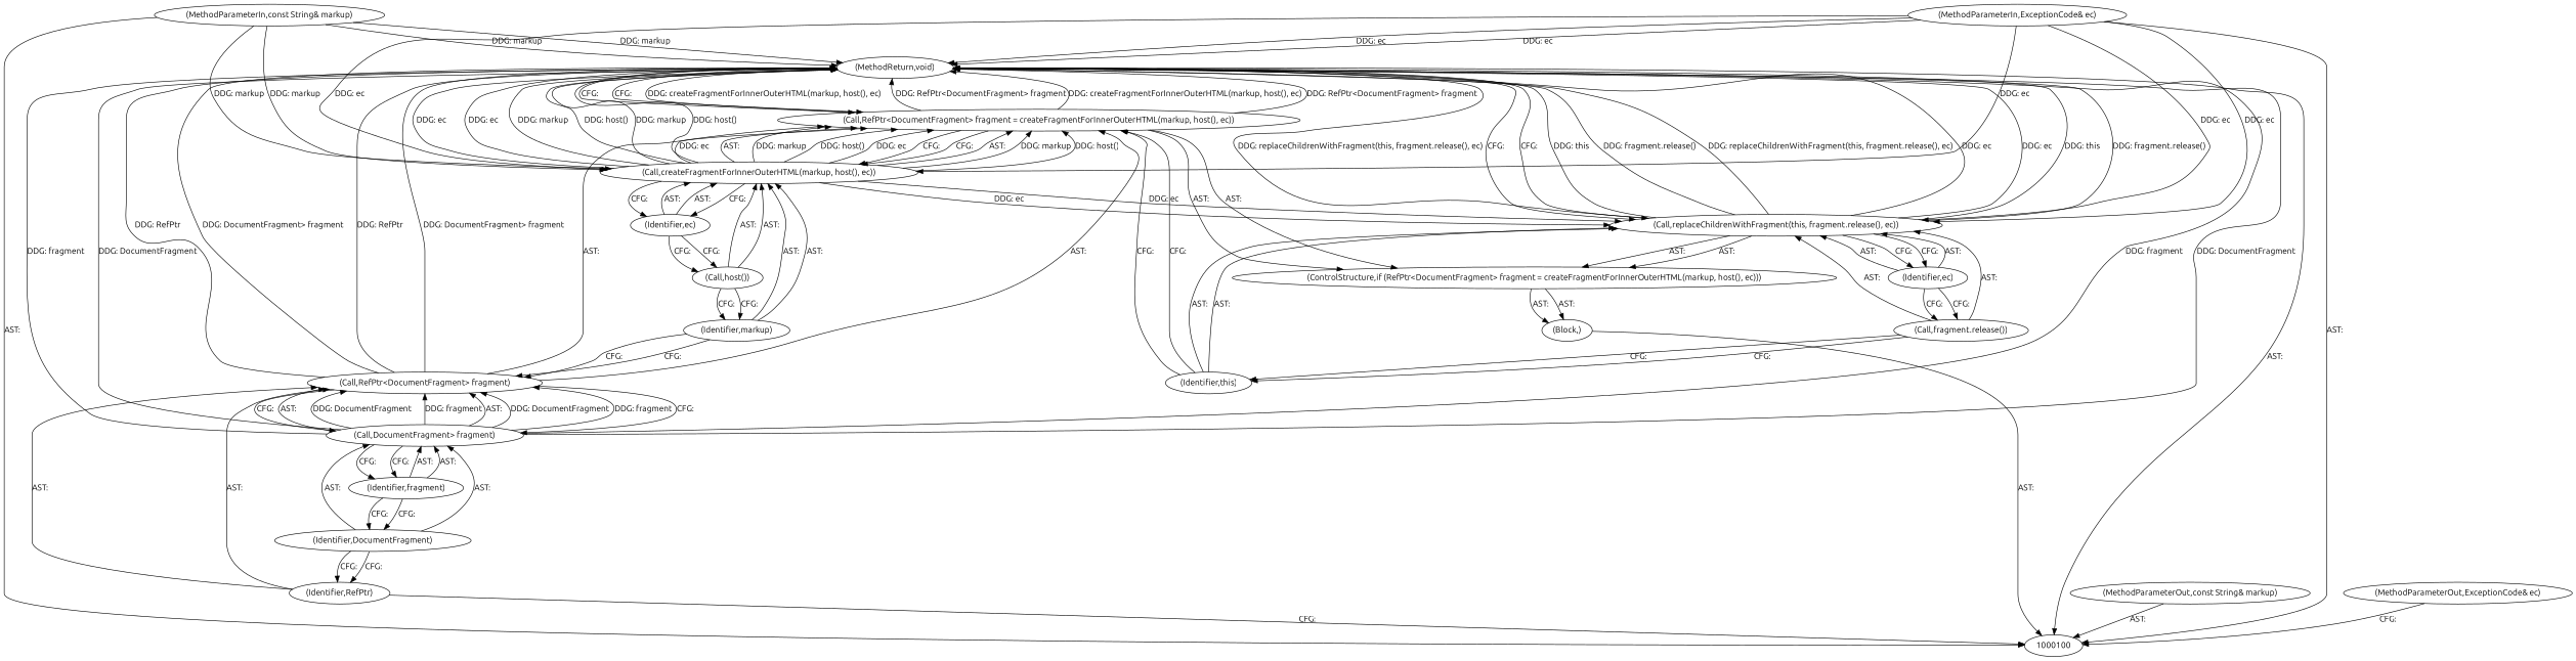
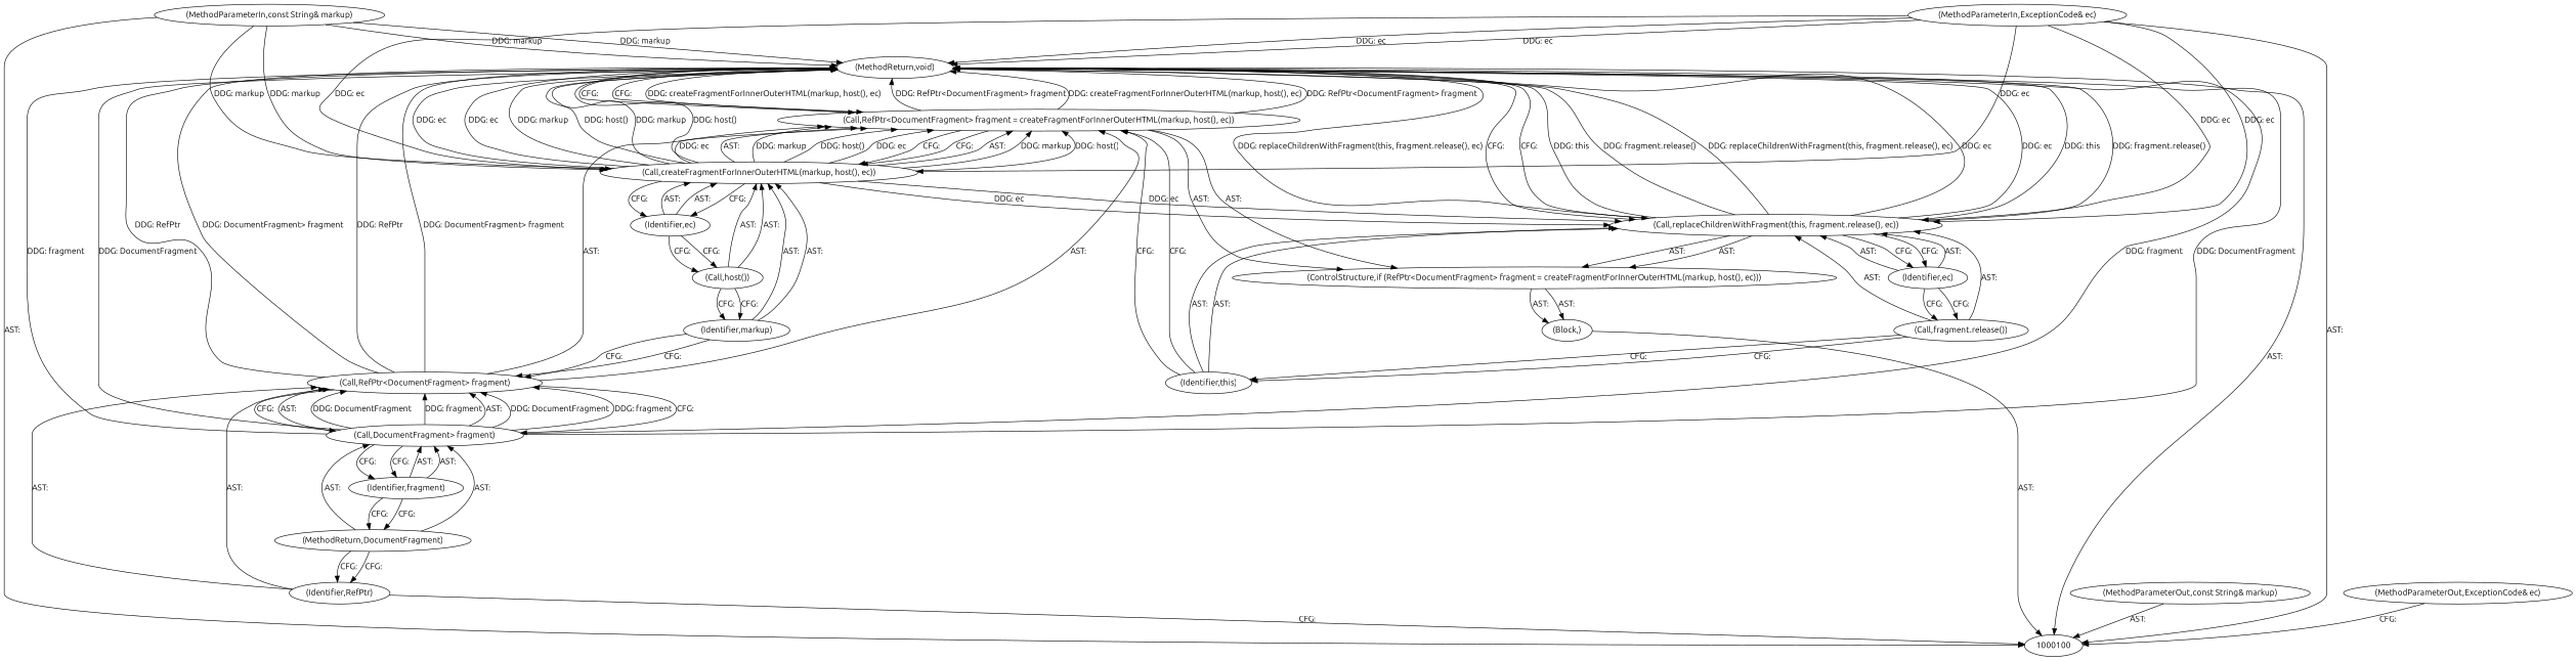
  digraph {
    fontname=Ubuntu
    node [fontname=Ubuntu]
    edge [fontname=Ubuntu]
    n1 [label="(MethodReturn,void)"]
    n2 [label="(Call,RefPtr<DocumentFragment> fragment = createFragmentForInnerOuterHTML(markup, host(), ec))"]
    n3 [label="(Call,replaceChildrenWithFragment(this, fragment.release(), ec))"]
    1000100
    n5 [label="(Call,createFragmentForInnerOuterHTML(markup, host(), ec))"]
    n6 [label="(ControlStructure,if (RefPtr<DocumentFragment> fragment = createFragmentForInnerOuterHTML(markup, host(), ec)))"]
    n7 [label="(Identifier,ec)"]
    n8 [label="(MethodParameterIn,const String& markup)"]
    n9 [label="(Identifier,ec)"]
    n10 [label="(MethodParameterOut,const String& markup)"]
    n11 [label="(MethodParameterIn,ExceptionCode& ec)"]
    n12 [label="(MethodParameterOut,ExceptionCode& ec)"]
    n13 [label="(Block,)"]
    n14 [label="(Call,DocumentFragment> fragment)"]
    n15 [label="(Identifier,fragment)"]
    n16 [label="(Call,RefPtr<DocumentFragment> fragment)"]
-   n17 [label="(Identifier,DocumentFragment)"]
+   n17 [label="(MethodReturn,DocumentFragment)"]
    n18 [label="(Identifier,RefPtr)"]
    n19 [label="(Call,host())"]
    n20 [label="(Identifier,markup)"]
    n21 [label="(Identifier,this)"]
    n22 [label="(Call,fragment.release())"]
    n1 -> n2 [label="CFG: "]
    n1 -> n2 [label="CFG: "]
    n1 -> n3 [label="CFG: "]
    n1 -> n3 [label="CFG: "]
    n1 -> 1000100 [label="AST: "]
    n2 -> n1 [label="DDG: createFragmentForInnerOuterHTML(markup, host(), ec)"]
    n2 -> n1 [label="DDG: RefPtr<DocumentFragment> fragment"]
    n2 -> n1 [label="DDG: createFragmentForInnerOuterHTML(markup, host(), ec)"]
    n2 -> n1 [label="DDG: RefPtr<DocumentFragment> fragment"]
    n2 -> n5 [label="CFG: "]
    n2 -> n5 [label="CFG: "]
    n2 -> n6 [label="AST: "]
    n2 -> n6 [label="AST: "]
    n3 -> n1 [label="DDG: fragment.release()"]
    n3 -> n1 [label="DDG: replaceChildrenWithFragment(this, fragment.release(), ec)"]
    n3 -> n1 [label="DDG: ec"]
    n3 -> n1 [label="DDG: this"]
    n3 -> n1 [label="DDG: fragment.release()"]
    n3 -> n1 [label="DDG: replaceChildrenWithFragment(this, fragment.release(), ec)"]
    n3 -> n1 [label="DDG: ec"]
    n3 -> n1 [label="DDG: this"]
    n3 -> n6 [label="AST: "]
    n3 -> n6 [label="AST: "]
    n3 -> n7 [label="CFG: "]
    n3 -> n7 [label="CFG: "]
    n5 -> n1 [label="DDG: ec"]
    n5 -> n1 [label="DDG: markup"]
    n5 -> n1 [label="DDG: host()"]
    n5 -> n1 [label="DDG: ec"]
    n5 -> n1 [label="DDG: markup"]
    n5 -> n1 [label="DDG: host()"]
    n5 -> n2 [label="AST: "]
    n5 -> n2 [label="DDG: markup"]
    n5 -> n2 [label="DDG: host()"]
    n5 -> n2 [label="DDG: ec"]
    n5 -> n2 [label="AST: "]
    n5 -> n2 [label="DDG: markup"]
    n5 -> n2 [label="DDG: host()"]
    n5 -> n2 [label="DDG: ec"]
    n5 -> n3 [label="DDG: ec"]
    n5 -> n3 [label="DDG: ec"]
    n5 -> n9 [label="CFG: "]
    n5 -> n9 [label="CFG: "]
    n6 -> n13 [label="AST: "]
    n6 -> n13 [label="AST: "]
    n7 -> n3 [label="AST: "]
    n7 -> n3 [label="AST: "]
    n7 -> n22 [label="CFG: "]
    n7 -> n22 [label="CFG: "]
    n8 -> n1 [label="DDG: markup"]
    n8 -> n1 [label="DDG: markup"]
    n8 -> 1000100 [label="AST: "]
    n8 -> n5 [label="DDG: markup"]
    n8 -> n5 [label="DDG: markup"]
    n9 -> n5 [label="AST: "]
    n9 -> n5 [label="AST: "]
    n9 -> n19 [label="CFG: "]
    n9 -> n19 [label="CFG: "]
    n10 -> 1000100 [label="AST: "]
    n11 -> n1 [label="DDG: ec"]
    n11 -> n1 [label="DDG: ec"]
    n11 -> n3 [label="DDG: ec"]
    n11 -> n3 [label="DDG: ec"]
    n11 -> 1000100 [label="AST: "]
    n11 -> n5 [label="DDG: ec"]
    n11 -> n5 [label="DDG: ec"]
    n12 -> 1000100 [label="CFG: "]
    n13 -> 1000100 [label="AST: "]
    n14 -> n1 [label="DDG: fragment"]
    n14 -> n1 [label="DDG: DocumentFragment"]
    n14 -> n1 [label="DDG: fragment"]
    n14 -> n1 [label="DDG: DocumentFragment"]
    n14 -> n15 [label="CFG: "]
    n14 -> n15 [label="CFG: "]
    n14 -> n16 [label="AST: "]
    n14 -> n16 [label="DDG: DocumentFragment"]
    n14 -> n16 [label="DDG: fragment"]
    n14 -> n16 [label="AST: "]
    n14 -> n16 [label="DDG: DocumentFragment"]
    n14 -> n16 [label="DDG: fragment"]
    n15 -> n14 [label="AST: "]
    n15 -> n14 [label="AST: "]
    n15 -> n17 [label="CFG: "]
    n15 -> n17 [label="CFG: "]
    n16 -> n1 [label="DDG: DocumentFragment> fragment"]
    n16 -> n1 [label="DDG: RefPtr"]
    n16 -> n1 [label="DDG: DocumentFragment> fragment"]
    n16 -> n1 [label="DDG: RefPtr"]
    n16 -> n2 [label="AST: "]
    n16 -> n2 [label="AST: "]
    n16 -> n14 [label="CFG: "]
    n16 -> n14 [label="CFG: "]
    n17 -> n14 [label="AST: "]
    n17 -> n14 [label="AST: "]
    n17 -> n18 [label="CFG: "]
    n17 -> n18 [label="CFG: "]
    n18 -> 1000100 [label="CFG: "]
    n18 -> n16 [label="AST: "]
    n18 -> n16 [label="AST: "]
    n19 -> n5 [label="AST: "]
    n19 -> n5 [label="AST: "]
    n19 -> n20 [label="CFG: "]
    n19 -> n20 [label="CFG: "]
    n20 -> n5 [label="AST: "]
    n20 -> n5 [label="AST: "]
    n20 -> n16 [label="CFG: "]
    n20 -> n16 [label="CFG: "]
    n21 -> n2 [label="CFG: "]
    n21 -> n2 [label="CFG: "]
    n21 -> n3 [label="AST: "]
    n21 -> n3 [label="AST: "]
    n22 -> n3 [label="AST: "]
    n22 -> n3 [label="AST: "]
    n22 -> n21 [label="CFG: "]
    n22 -> n21 [label="CFG: "]
  }
